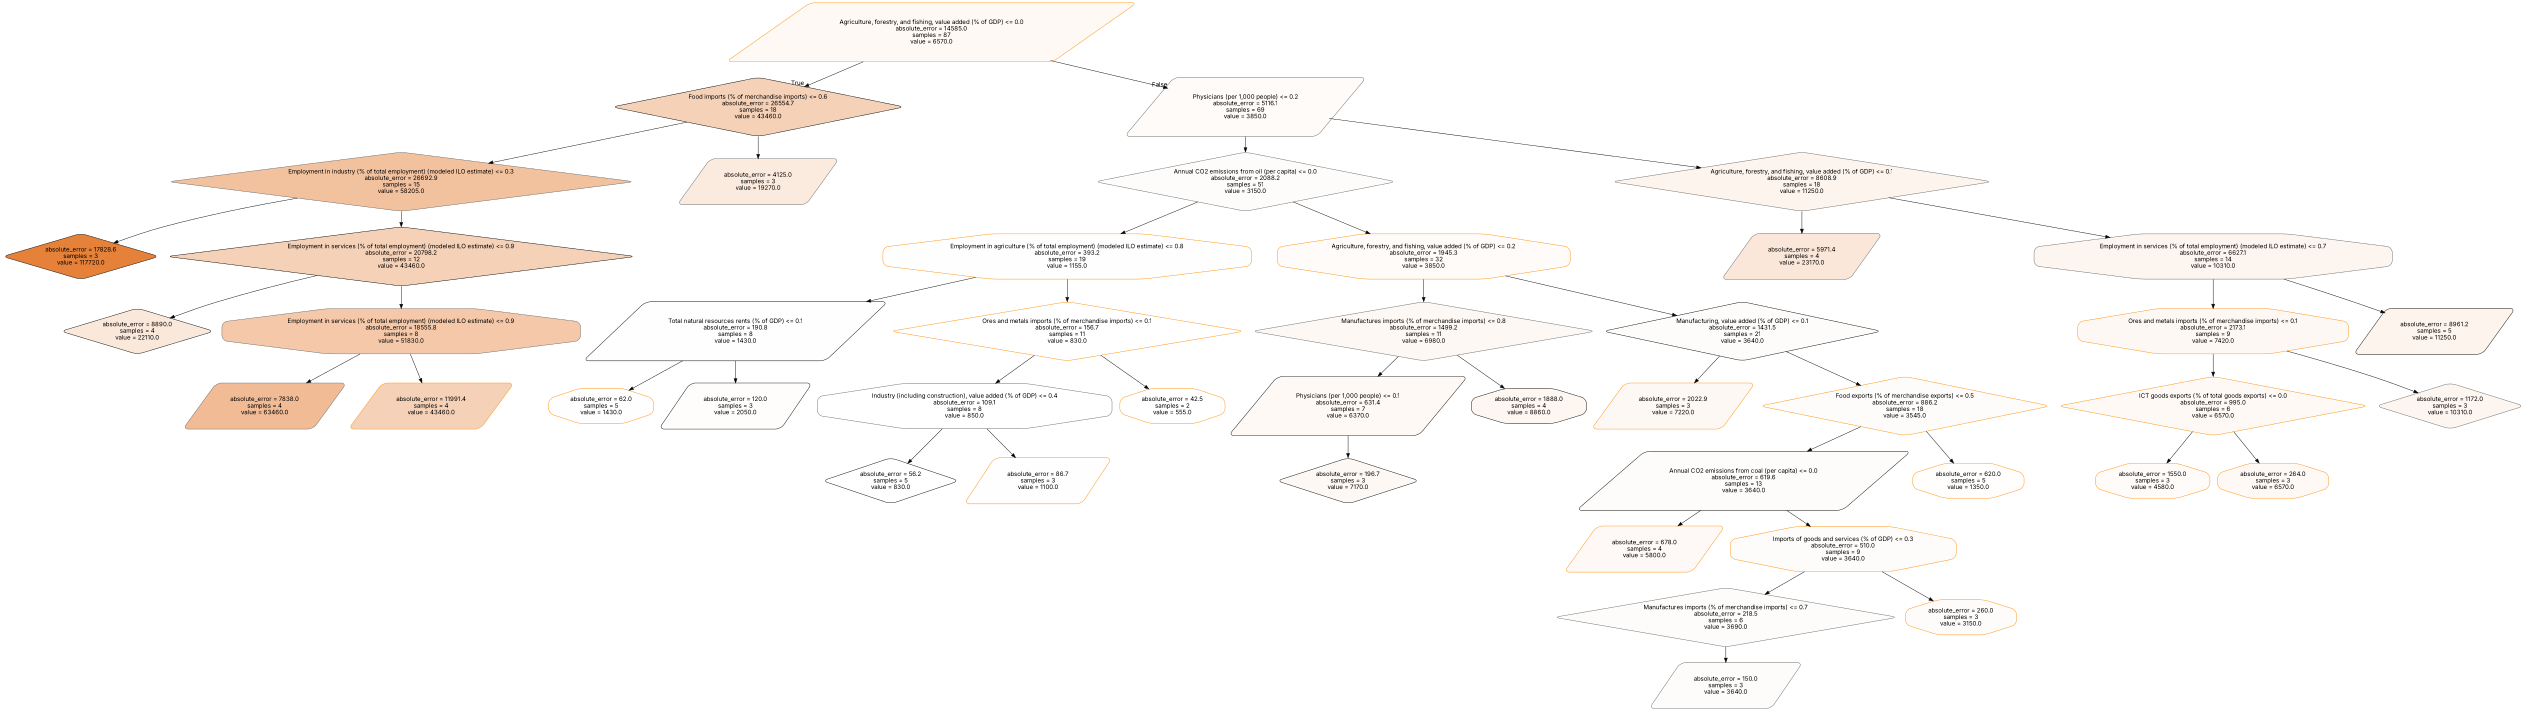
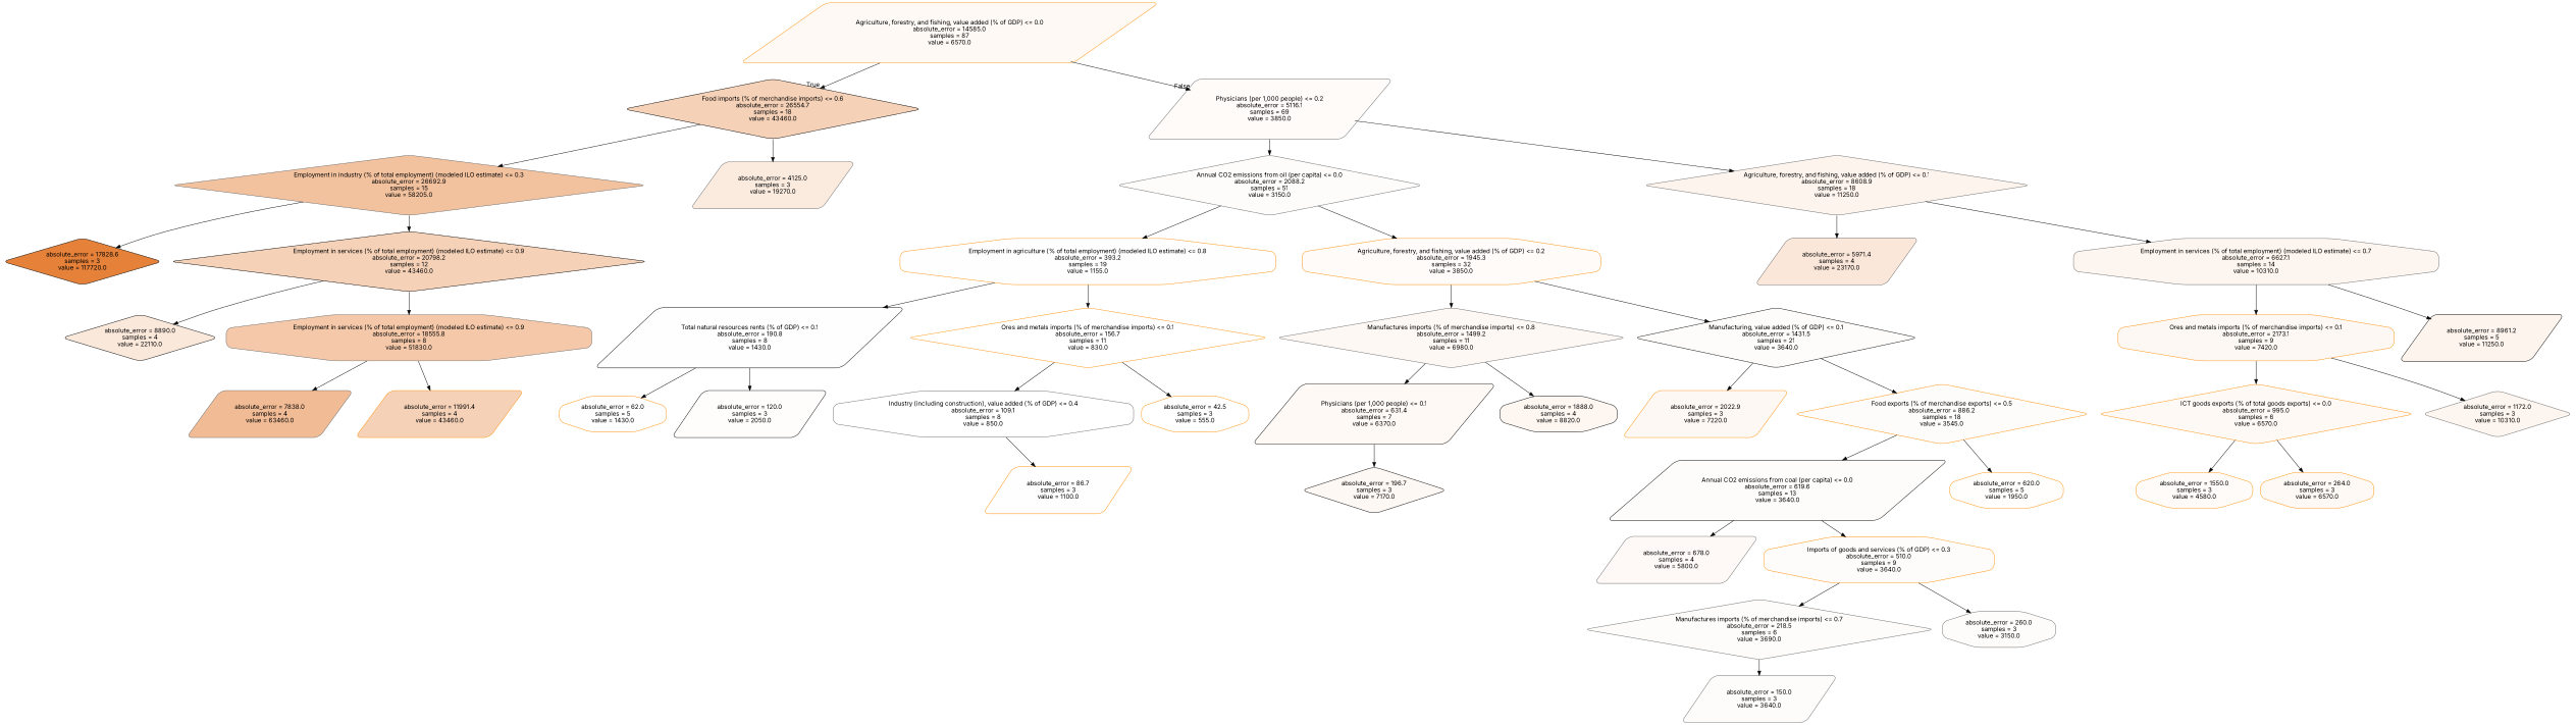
  digraph {
    fontname=Inter
    node [color=darkorange fillcolor="#fefcfa" fontname=Inter shape=diamond style="filled, rounded"]
    edge [fontname=Inter]
    n1 [fillcolor="#fef9f5" label="Agriculture, forestry, and fishing, value added (% of GDP) <= 0.0\nabsolute_error = 14585.0\nsamples = 87\nvalue = 6570.0" shape=parallelogram]
    n2 [color=black fillcolor="#f5d1b7" label="Food imports (% of merchandise imports) <= 0.6\nabsolute_error = 26554.7\nsamples = 18\nvalue = 43460.0"]
    n3 [color=gray40 fillcolor="#fefbf9" label="Physicians (per 1,000 people) <= 0.2\nabsolute_error = 5116.1\nsamples = 69\nvalue = 3850.0" shape=parallelogram]
    n4 [color=gray40 fillcolor="#f2c19e" label="Employment in industry (% of total employment) (modeled ILO estimate) <= 0.3\nabsolute_error = 26692.9\nsamples = 15\nvalue = 58205.0"]
    n5 [color=gray40 fillcolor="#fbebdf" label="absolute_error = 4125.0\nsamples = 3\nvalue = 19270.0" shape=parallelogram]
    n6 [color=gray40 fillcolor="#fefcfb" label="Annual CO2 emissions from oil (per capita) <= 0.0\nabsolute_error = 2088.2\nsamples = 51\nvalue = 3150.0"]
    n7 [color=gray40 fillcolor="#fdf4ed" label="Agriculture, forestry, and fishing, value added (% of GDP) <= 0.1\nabsolute_error = 8608.9\nsamples = 18\nvalue = 11250.0"]
    n8 [color=black fillcolor="#e58139" label="absolute_error = 17828.6\nsamples = 3\nvalue = 117720.0"]
    n9 [color=black fillcolor="#f5d1b7" label="Employment in services (% of total employment) (modeled ILO estimate) <= 0.9\nabsolute_error = 20798.2\nsamples = 12\nvalue = 43460.0"]
    n10 [color=black fillcolor="#fae8db" label="absolute_error = 8890.0\nsamples = 4\nvalue = 22110.0"]
    n11 [color=gray40 fillcolor="#f4c8a8" label="Employment in services (% of total employment) (modeled ILO estimate) <= 0.9\nabsolute_error = 18555.8\nsamples = 8\nvalue = 51830.0" shape=octagon]
    n12 [color=gray40 fillcolor="#f1bb95" label="absolute_error = 7838.0\nsamples = 4\nvalue = 63460.0" shape=parallelogram]
    n13 [fillcolor="#f5d1b7" label="absolute_error = 11991.4\nsamples = 4\nvalue = 43460.0" shape=parallelogram]
    n14 [fillcolor="#fffefe" label="Employment in agriculture (% of total employment) (modeled ILO estimate) <= 0.8\nabsolute_error = 393.2\nsamples = 19\nvalue = 1155.0" shape=octagon]
    n15 [fillcolor="#fefbf9" label="Agriculture, forestry, and fishing, value added (% of GDP) <= 0.2\nabsolute_error = 1945.3\nsamples = 32\nvalue = 3850.0" shape=octagon]
    n16 [color=gray40 fillcolor="#fae7d9" label="absolute_error = 5971.4\nsamples = 4\nvalue = 23170.0" shape=parallelogram]
    n17 [color=gray40 fillcolor="#fdf5ef" label="Employment in services (% of total employment) (modeled ILO estimate) <= 0.7\nabsolute_error = 6627.1\nsamples = 14\nvalue = 10310.0" shape=octagon]
    n18 [color=black fillcolor="#fffefe" label="Total natural resources rents (% of GDP) <= 0.1\nabsolute_error = 190.8\nsamples = 8\nvalue = 1430.0" shape=parallelogram]
    n19 [fillcolor="#ffffff" label="Ores and metals imports (% of merchandise imports) <= 0.1\nabsolute_error = 156.7\nsamples = 11\nvalue = 830.0"]
    n20 [color=gray40 fillcolor="#fef8f4" label="Manufactures imports (% of merchandise imports) <= 0.8\nabsolute_error = 1499.2\nsamples = 11\nvalue = 6980.0"]
    n21 [color=black label="Manufacturing, value added (% of GDP) <= 0.1\nabsolute_error = 1431.5\nsamples = 21\nvalue = 3640.0"]
    n22 [fillcolor="#fffefe" label="absolute_error = 62.0\nsamples = 5\nvalue = 1430.0" shape=octagon]
    n23 [color=black fillcolor="#fffdfc" label="absolute_error = 120.0\nsamples = 3\nvalue = 2050.0" shape=parallelogram]
    n24 [color=gray40 fillcolor="#ffffff" label="Industry (including construction), value added (% of GDP) <= 0.4\nabsolute_error = 109.1\nsamples = 8\nvalue = 850.0" shape=octagon]
-   n25 [fillcolor="#ffffff" label="absolute_error = 42.5\nsamples = 2\nvalue = 555.0" shape=octagon]
-   n26 [color=black fillcolor="#ffffff" label="absolute_error = 56.2\nsamples = 5\nvalue = 830.0"]
+   n25 [fillcolor="#ffffff" label="absolute_error = 42.5\nsamples = 3\nvalue = 555.0" shape=octagon]
    n27 [fillcolor="#fffefe" label="absolute_error = 86.7\nsamples = 3\nvalue = 1100.0" shape=parallelogram]
    n28 [color=black fillcolor="#fef9f5" label="Physicians (per 1,000 people) <= 0.1\nabsolute_error = 631.4\nsamples = 7\nvalue = 6370.0" shape=parallelogram]
-   n29 [color=black fillcolor="#fdf6f1" label="absolute_error = 1888.0\nsamples = 4\nvalue = 8860.0" shape=octagon]
+   n29 [color=black fillcolor="#fdf6f1" label="absolute_error = 1888.0\nsamples = 4\nvalue = 8820.0" shape=octagon]
    n30 [fillcolor="#fef8f4" label="absolute_error = 2022.9\nsamples = 3\nvalue = 7220.0" shape=parallelogram]
    n31 [label="Food exports (% of merchandise exports) <= 0.5\nabsolute_error = 886.2\nsamples = 18\nvalue = 3545.0"]
    n32 [color=black fillcolor="#fef8f4" label="absolute_error = 196.7\nsamples = 3\nvalue = 7170.0"]
    n33 [color=black label="Annual CO2 emissions from coal (per capita) <= 0.0\nabsolute_error = 619.6\nsamples = 13\nvalue = 3640.0" shape=parallelogram]
-   n34 [fillcolor="#fffefd" label="absolute_error = 620.0\nsamples = 5\nvalue = 1350.0" shape=octagon]
-   n35 [fillcolor="#fef9f6" label="absolute_error = 678.0\nsamples = 4\nvalue = 5800.0" shape=parallelogram]
+   n34 [fillcolor="#fffefd" label="absolute_error = 620.0\nsamples = 5\nvalue = 1950.0" shape=octagon]
+   n35 [color=gray40 fillcolor="#fef9f6" label="absolute_error = 678.0\nsamples = 4\nvalue = 5800.0" shape=parallelogram]
    n36 [label="Imports of goods and services (% of GDP) <= 0.3\nabsolute_error = 510.0\nsamples = 9\nvalue = 3640.0" shape=octagon]
    n37 [color=gray40 label="Manufactures imports (% of merchandise imports) <= 0.7\nabsolute_error = 218.5\nsamples = 6\nvalue = 3690.0"]
-   n38 [fillcolor="#fefcfb" label="absolute_error = 260.0\nsamples = 3\nvalue = 3150.0" shape=octagon]
+   n38 [color=gray40 fillcolor="#fefcfb" label="absolute_error = 260.0\nsamples = 3\nvalue = 3150.0" shape=octagon]
    n39 [color=gray40 label="absolute_error = 150.0\nsamples = 3\nvalue = 3640.0" shape=parallelogram]
    n40 [fillcolor="#fdf8f3" label="Ores and metals imports (% of merchandise imports) <= 0.1\nabsolute_error = 2173.1\nsamples = 9\nvalue = 7420.0" shape=octagon]
    n41 [color=black fillcolor="#fdf4ed" label="absolute_error = 8961.2\nsamples = 5\nvalue = 11250.0" shape=parallelogram]
    n42 [fillcolor="#fef9f5" label="ICT goods exports (% of total goods exports) <= 0.0\nabsolute_error = 995.0\nsamples = 6\nvalue = 6570.0"]
    n43 [color=gray40 fillcolor="#fdf5ef" label="absolute_error = 1172.0\nsamples = 3\nvalue = 10310.0"]
    n44 [fillcolor="#fefbf8" label="absolute_error = 1550.0\nsamples = 3\nvalue = 4580.0" shape=octagon]
    n45 [fillcolor="#fef9f5" label="absolute_error = 264.0\nsamples = 3\nvalue = 6570.0" shape=octagon]
    n1 -> n2 [headlabel=True labelangle=45 labeldistance=2.5]
    n1 -> n3 [headlabel=False labelangle=-45 labeldistance=2.5]
    n2 -> n4
    n2 -> n5
    n3 -> n6
    n3 -> n7
    n4 -> n8
    n4 -> n9
    n6 -> n14
    n6 -> n15
    n7 -> n16
    n7 -> n17
    n9 -> n10
    n9 -> n11
    n11 -> n12
    n11 -> n13
    n14 -> n18
    n14 -> n19
    n15 -> n20
    n15 -> n21
    n17 -> n40
    n17 -> n41
    n18 -> n22
    n18 -> n23
    n19 -> n24
    n19 -> n25
    n20 -> n28
    n20 -> n29
    n21 -> n30
    n21 -> n31
-   n24 -> n26
    n24 -> n27
    n28 -> n32
    n31 -> n33
    n31 -> n34
    n33 -> n35
    n33 -> n36
    n36 -> n37
    n36 -> n38
    n37 -> n39
    n40 -> n42
    n40 -> n43
    n42 -> n44
    n42 -> n45
  }
